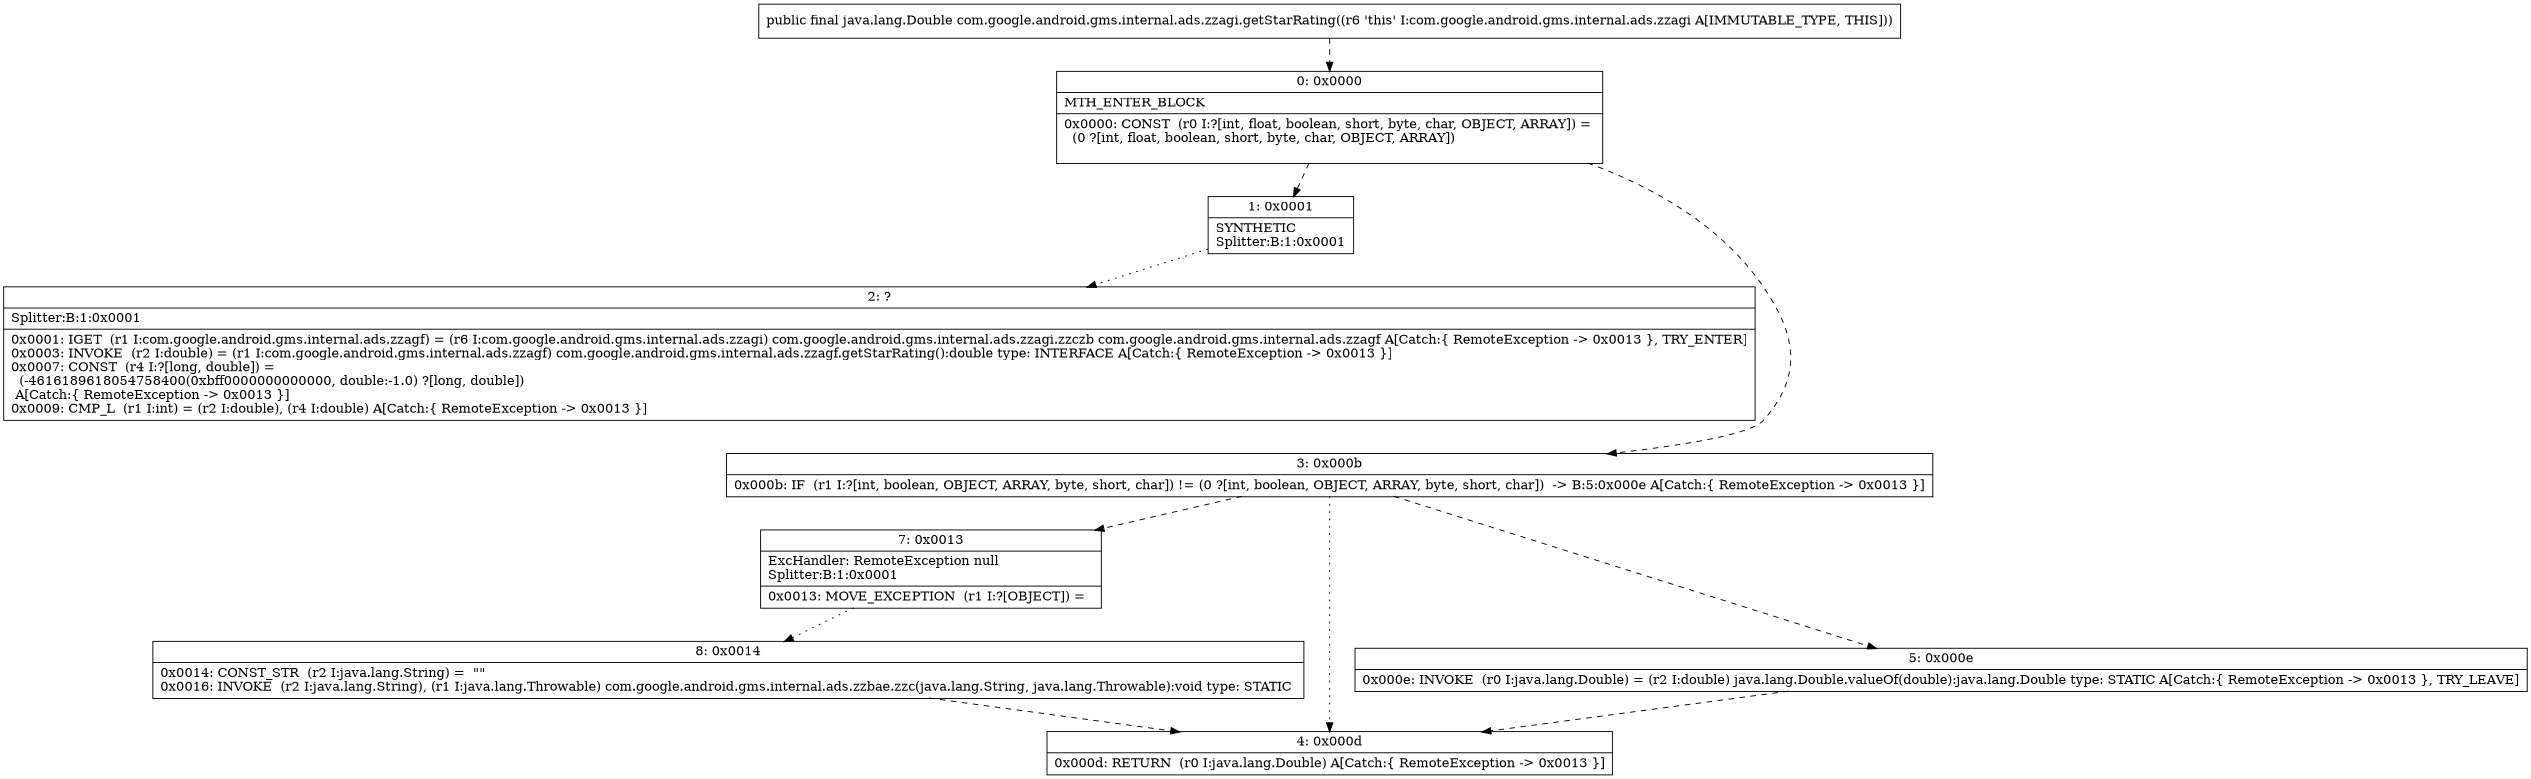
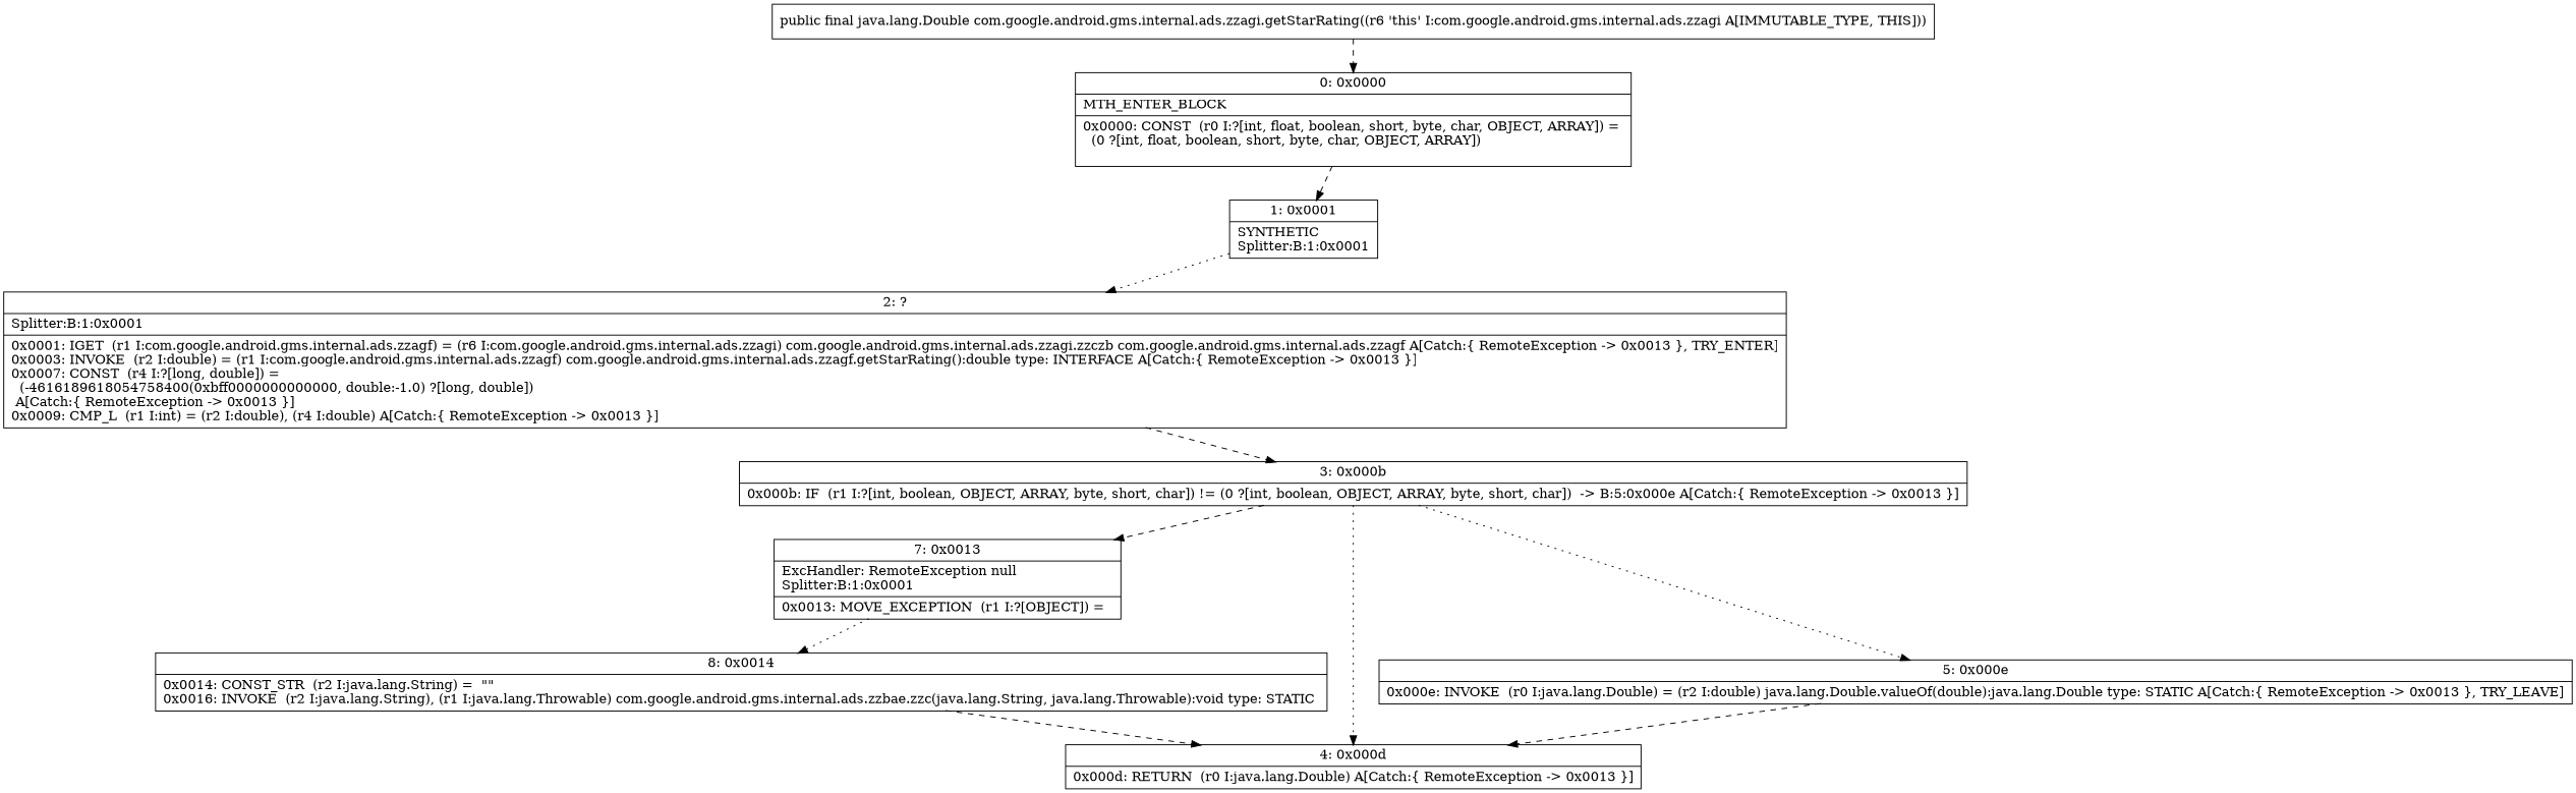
  digraph {
    node [shape=record]
    edge [style=dashed]
    n1 [label="{0\:\ 0x0000|MTH_ENTER_BLOCK\l|0x0000: CONST  (r0 I:?[int, float, boolean, short, byte, char, OBJECT, ARRAY]) = \l  (0 ?[int, float, boolean, short, byte, char, OBJECT, ARRAY])\l \l}"]
    n2 [label="{1\:\ 0x0001|SYNTHETIC\lSplitter:B:1:0x0001\l}"]
    n3 [label="{2\:\ ?|Splitter:B:1:0x0001\l|0x0001: IGET  (r1 I:com.google.android.gms.internal.ads.zzagf) = (r6 I:com.google.android.gms.internal.ads.zzagi) com.google.android.gms.internal.ads.zzagi.zzczb com.google.android.gms.internal.ads.zzagf A[Catch:\{ RemoteException \-\> 0x0013 \}, TRY_ENTER]\l0x0003: INVOKE  (r2 I:double) = (r1 I:com.google.android.gms.internal.ads.zzagf) com.google.android.gms.internal.ads.zzagf.getStarRating():double type: INTERFACE A[Catch:\{ RemoteException \-\> 0x0013 \}]\l0x0007: CONST  (r4 I:?[long, double]) = \l  (\-4616189618054758400(0xbff0000000000000, double:\-1.0) ?[long, double])\l A[Catch:\{ RemoteException \-\> 0x0013 \}]\l0x0009: CMP_L  (r1 I:int) = (r2 I:double), (r4 I:double) A[Catch:\{ RemoteException \-\> 0x0013 \}]\l}"]
    n4 [label="{3\:\ 0x000b|0x000b: IF  (r1 I:?[int, boolean, OBJECT, ARRAY, byte, short, char]) != (0 ?[int, boolean, OBJECT, ARRAY, byte, short, char])  \-\> B:5:0x000e A[Catch:\{ RemoteException \-\> 0x0013 \}]\l}"]
    n5 [label="{7\:\ 0x0013|ExcHandler: RemoteException null\lSplitter:B:1:0x0001\l|0x0013: MOVE_EXCEPTION  (r1 I:?[OBJECT]) =  \l}"]
    n6 [label="{8\:\ 0x0014|0x0014: CONST_STR  (r2 I:java.lang.String) =  \"\" \l0x0016: INVOKE  (r2 I:java.lang.String), (r1 I:java.lang.Throwable) com.google.android.gms.internal.ads.zzbae.zzc(java.lang.String, java.lang.Throwable):void type: STATIC \l}"]
    n7 [label="{4\:\ 0x000d|0x000d: RETURN  (r0 I:java.lang.Double) A[Catch:\{ RemoteException \-\> 0x0013 \}]\l}"]
    n8 [label="{5\:\ 0x000e|0x000e: INVOKE  (r0 I:java.lang.Double) = (r2 I:double) java.lang.Double.valueOf(double):java.lang.Double type: STATIC A[Catch:\{ RemoteException \-\> 0x0013 \}, TRY_LEAVE]\l}"]
    n9 [label="{public final java.lang.Double com.google.android.gms.internal.ads.zzagi.getStarRating((r6 'this' I:com.google.android.gms.internal.ads.zzagi A[IMMUTABLE_TYPE, THIS])) }"]
    n1 -> n2
    n2 -> n3 [style=dotted]
-   n1 -> n4
+   n3 -> n4
    n4 -> n5
    n4 -> n7 [style=dotted]
-   n4 -> n8
+   n4 -> n8 [style=dotted]
    n5 -> n6 [style=dotted]
    n6 -> n7
    n8 -> n7
    n9 -> n1
  }
